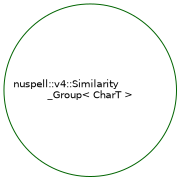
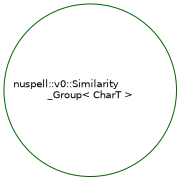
  digraph {
    rankdir=LR
-   n1 [color=darkgreen fillcolor=white fontname=Helvetica fontsize=10 height=0.2 label="nuspell::v4::Similarity\l_Group\< CharT \>" shape=circle style=filled width=0.4]
+   n1 [color=darkgreen fillcolor=white fontname=Helvetica fontsize=10 height=0.2 label="nuspell::v0::Similarity\l_Group\< CharT \>" shape=circle style=filled width=0.4]
  }
